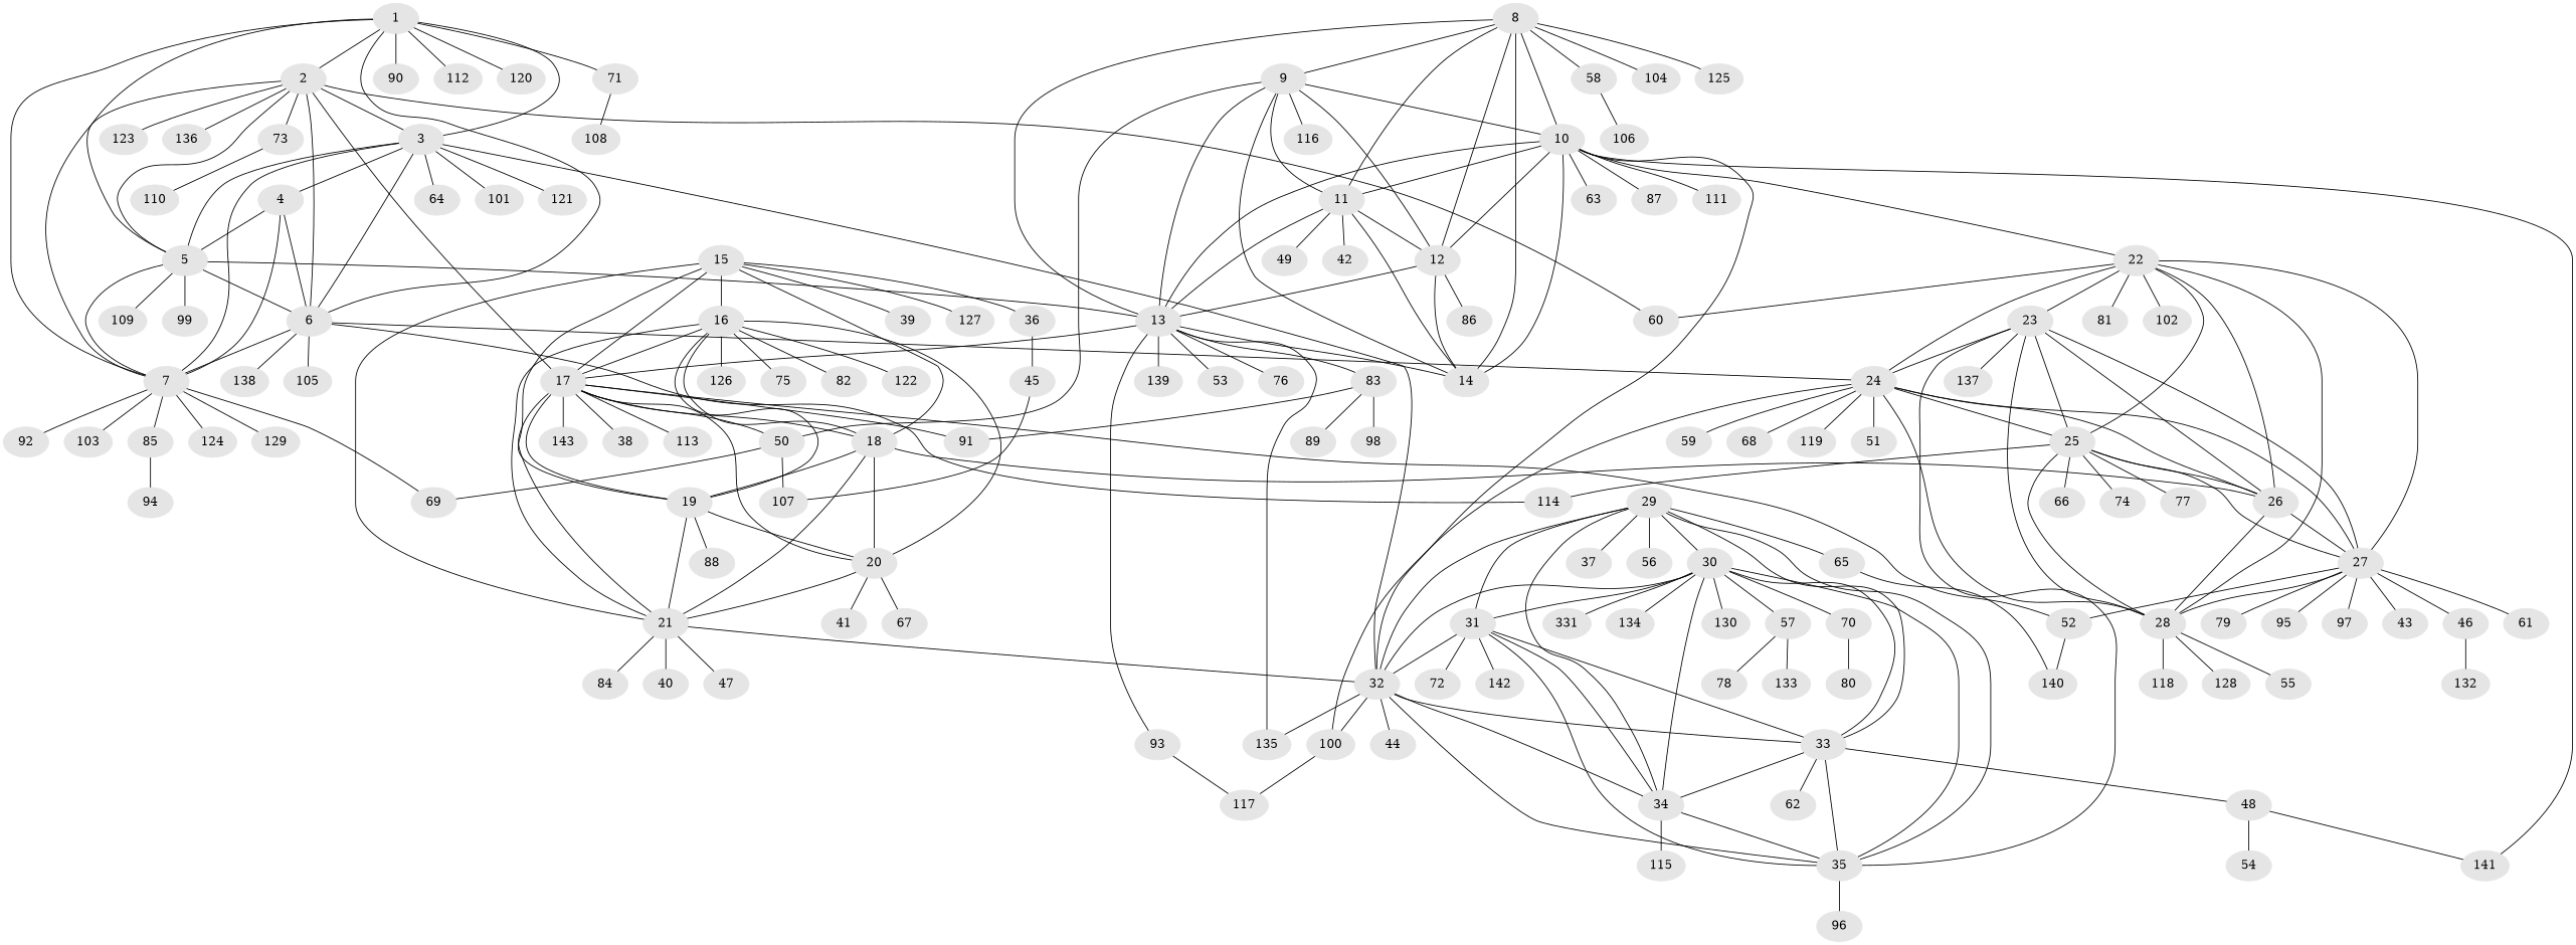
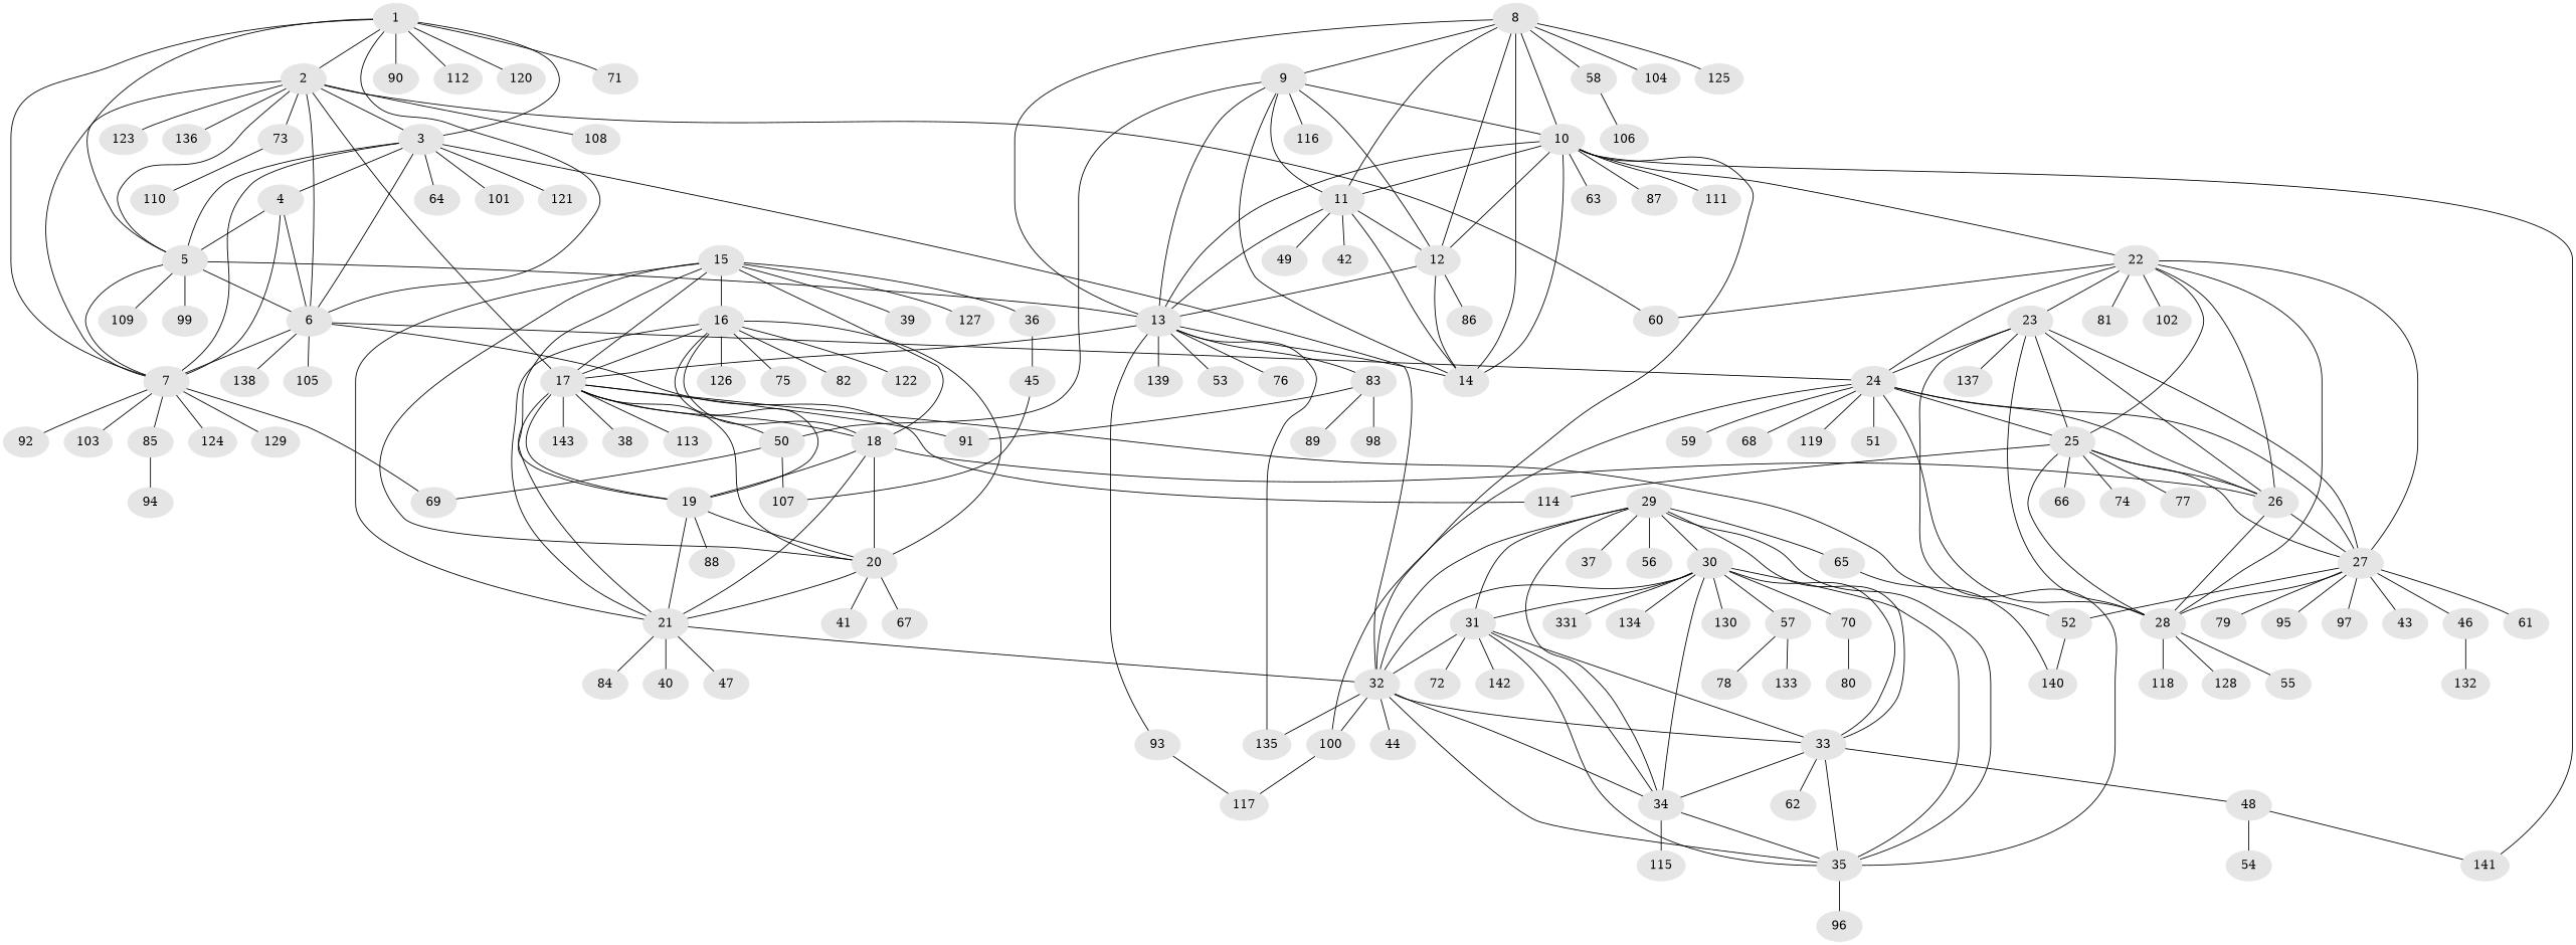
  graph {
    node [color=gray90 style=filled]
    1
    2
    3
    5
    6
    7
    71
    90
    112
    120
    17
    60
    73
    108
    123
    136
    4
    32
    64
    101
    121
    13
    99
    109
    24
    105
    114
    138
    69
    85
    92
    103
    124
    129
    50
    18
    19
    20
    21
    38
    52
    91
    113
    143
    110
    135
    35
    100
    33
    34
    44
    14
    53
    76
    83
    93
    139
    26
    25
    27
    28
    51
    59
    68
    119
    94
    8
    9
    10
    11
    12
    58
    104
    125
    116
    22
    63
    87
    111
    141
    42
    49
    86
    106
    107
    23
    81
    102
    89
    98
    117
    15
    16
    36
    39
    127
    75
    82
    122
    126
    88
    41
    67
    40
    47
    84
    45
    140
    137
    66
    74
    77
    43
    46
    61
    79
    95
    97
    55
    118
    128
    96
    132
    29
    30
    31
    37
    56
    65
    57
    70
    130
    n133 [label=331]
    134
    72
    142
    48
    62
    115
    78
    133
    80
    54
    1 -- 2
    1 -- 3
    1 -- 5
    1 -- 6
    1 -- 7
    1 -- 71
    1 -- 90
    1 -- 112
    1 -- 120
    2 -- 3
    2 -- 5
    2 -- 6
    2 -- 7
    2 -- 17
    2 -- 60
    2 -- 73
-   71 -- 108
+   2 -- 108
    2 -- 123
    2 -- 136
    3 -- 5
    3 -- 6
    3 -- 7
    3 -- 4
    3 -- 32
    3 -- 64
    3 -- 101
    3 -- 121
    5 -- 6
    5 -- 7
    5 -- 13
    5 -- 99
    5 -- 109
    6 -- 7
    6 -- 24
    6 -- 105
    6 -- 114
    6 -- 138
    7 -- 69
    7 -- 85
    7 -- 92
    7 -- 103
    7 -- 124
    7 -- 129
    17 -- 50
    17 -- 18
    17 -- 19
    17 -- 20
    17 -- 21
    17 -- 38
    17 -- 52
    17 -- 91
    17 -- 113
    17 -- 143
    73 -- 110
    4 -- 5
    4 -- 6
    4 -- 7
    32 -- 135
    32 -- 35
    32 -- 100
    32 -- 33
    32 -- 34
    32 -- 44
    13 -- 17
    13 -- 135
    13 -- 14
    13 -- 53
    13 -- 76
    13 -- 83
    13 -- 93
    13 -- 139
    24 -- 100
    24 -- 26
    24 -- 25
    24 -- 27
    24 -- 28
    24 -- 51
    24 -- 59
    24 -- 68
    24 -- 119
    85 -- 94
    50 -- 69
    50 -- 107
    18 -- 19
    18 -- 20
    18 -- 21
    18 -- 26
    19 -- 20
    19 -- 21
    19 -- 88
    20 -- 21
    20 -- 41
    20 -- 67
    21 -- 32
    21 -- 40
    21 -- 47
    21 -- 84
    52 -- 140
    35 -- 96
    100 -- 117
    33 -- 35
    33 -- 34
    33 -- 48
    33 -- 62
    34 -- 35
    34 -- 115
    83 -- 91
    83 -- 89
    83 -- 98
    93 -- 117
    26 -- 27
    26 -- 28
    25 -- 114
    25 -- 26
    25 -- 27
    25 -- 28
    25 -- 66
    25 -- 74
    25 -- 77
    27 -- 52
    27 -- 28
    27 -- 43
    27 -- 46
    27 -- 61
    27 -- 79
    27 -- 95
    27 -- 97
    28 -- 55
    28 -- 118
    28 -- 128
    8 -- 13
    8 -- 14
    8 -- 9
    8 -- 10
    8 -- 11
    8 -- 12
    8 -- 58
    8 -- 104
    8 -- 125
    9 -- 13
    9 -- 50
    9 -- 14
    9 -- 10
    9 -- 11
    9 -- 12
    9 -- 116
    10 -- 32
    10 -- 13
    10 -- 14
    10 -- 11
    10 -- 12
    10 -- 22
    10 -- 63
    10 -- 87
    10 -- 111
    10 -- 141
    11 -- 13
    11 -- 14
    11 -- 12
    11 -- 42
    11 -- 49
    12 -- 13
    12 -- 14
    12 -- 86
    58 -- 106
    22 -- 60
    22 -- 24
    22 -- 26
    22 -- 25
    22 -- 27
    22 -- 28
    22 -- 23
    22 -- 81
    22 -- 102
    23 -- 24
    23 -- 35
    23 -- 26
    23 -- 25
    23 -- 27
    23 -- 28
    23 -- 137
    15 -- 17
    15 -- 18
    15 -- 19
+   15 -- 20
    15 -- 21
    15 -- 16
    15 -- 36
    15 -- 39
    15 -- 127
    16 -- 17
    16 -- 18
    16 -- 19
    16 -- 20
    16 -- 21
    16 -- 75
    16 -- 82
    16 -- 122
    16 -- 126
    36 -- 45
    45 -- 107
    46 -- 132
    29 -- 32
    29 -- 35
    29 -- 33
    29 -- 34
    29 -- 30
    29 -- 31
    29 -- 37
    29 -- 56
    29 -- 65
    30 -- 32
    30 -- 35
    30 -- 33
    30 -- 34
    30 -- 31
    30 -- 57
    30 -- 70
    30 -- 130
    30 -- n133
    30 -- 134
    31 -- 32
    31 -- 35
    31 -- 33
    31 -- 34
    31 -- 72
    31 -- 142
    65 -- 140
    57 -- 78
    57 -- 133
    70 -- 80
    48 -- 141
    48 -- 54
  }
